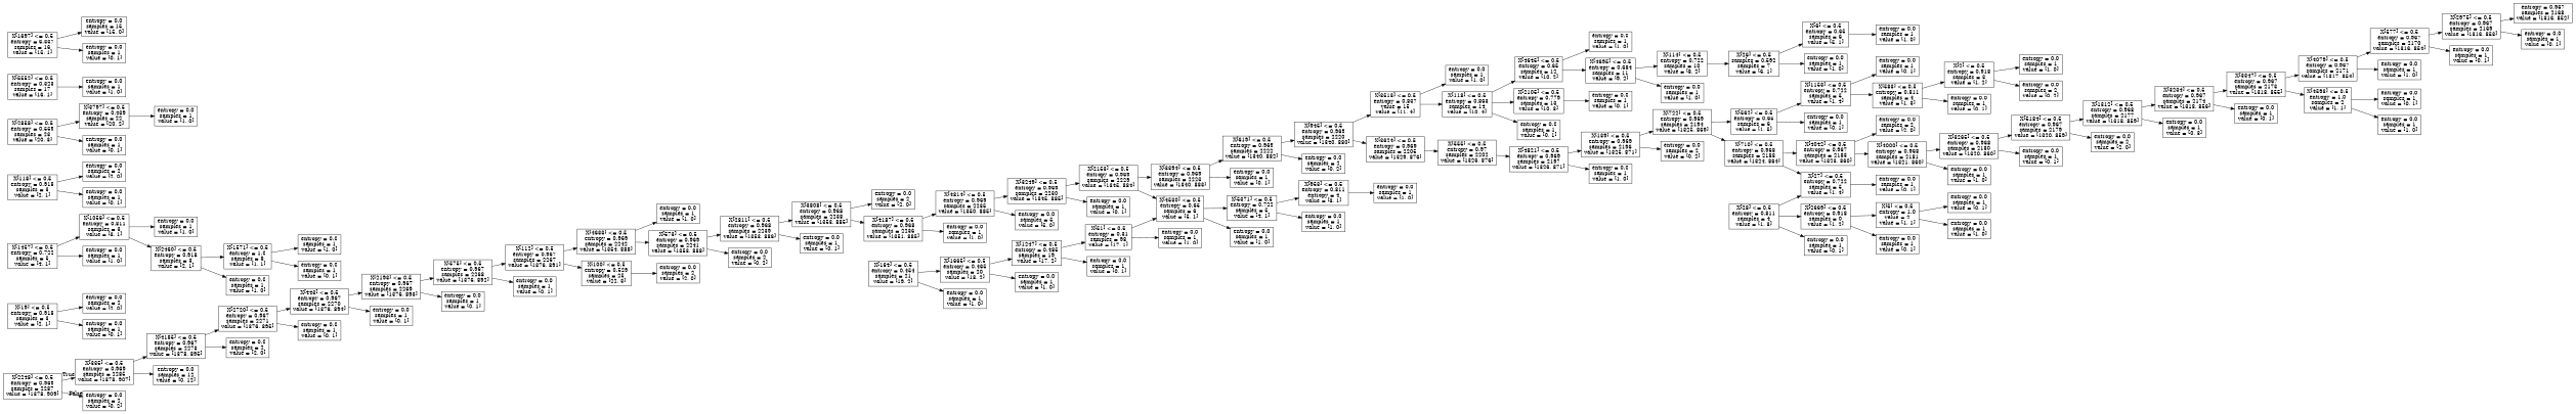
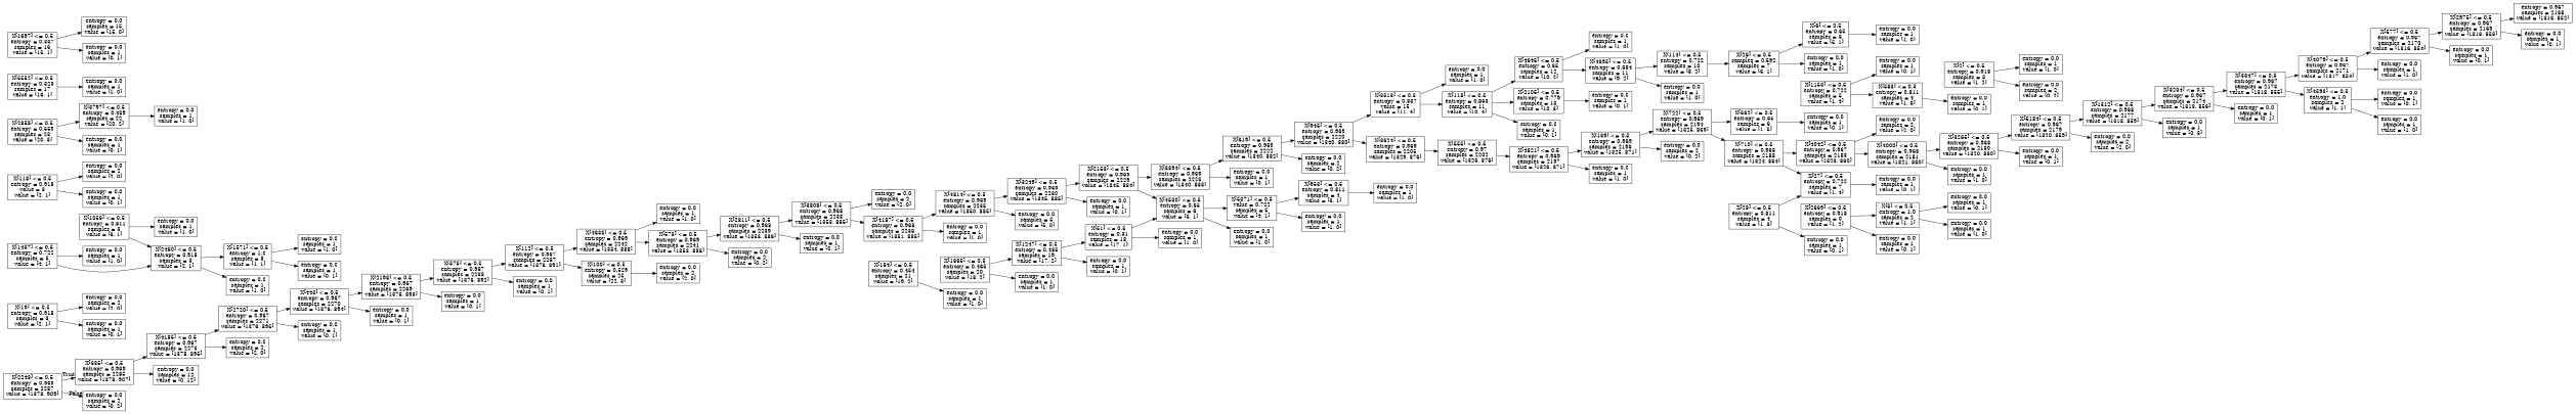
  digraph {
    rankdir=LR
    node [shape=box]
    n1 [label="X[2248] <= 0.5\nentropy = 0.969\nsamples = 2287\nvalue = [1378, 909]"]
    n2 [label="X[335] <= 0.5\nentropy = 0.969\nsamples = 2285\nvalue = [1378, 907]"]
    n3 [label="entropy = 0.0\nsamples = 2\nvalue = [0, 2]"]
    n4 [label="X[4185] <= 0.5\nentropy = 0.967\nsamples = 2273\nvalue = [1378, 895]"]
    n5 [label="entropy = 0.0\nsamples = 12\nvalue = [0, 12]"]
    n6 [label="X[2720] <= 0.5\nentropy = 0.967\nsamples = 2271\nvalue = [1376, 895]"]
    n7 [label="entropy = 0.0\nsamples = 2\nvalue = [2, 0]"]
    n8 [label="X[443] <= 0.5\nentropy = 0.967\nsamples = 2270\nvalue = [1376, 894]"]
    n9 [label="entropy = 0.0\nsamples = 1\nvalue = [0, 1]"]
    n10 [label="X[2193] <= 0.5\nentropy = 0.967\nsamples = 2269\nvalue = [1376, 893]"]
    n11 [label="entropy = 0.0\nsamples = 1\nvalue = [0, 1]"]
    n12 [label="X[575] <= 0.5\nentropy = 0.967\nsamples = 2268\nvalue = [1376, 892]"]
    n13 [label="entropy = 0.0\nsamples = 1\nvalue = [0, 1]"]
    n14 [label="X[112] <= 0.5\nentropy = 0.967\nsamples = 2267\nvalue = [1376, 891]"]
    n15 [label="entropy = 0.0\nsamples = 1\nvalue = [0, 1]"]
    n16 [label="X[4633] <= 0.5\nentropy = 0.969\nsamples = 2242\nvalue = [1354, 888]"]
    n17 [label="X[100] <= 0.5\nentropy = 0.529\nsamples = 25\nvalue = [22, 3]"]
    n18 [label="X[573] <= 0.5\nentropy = 0.969\nsamples = 2241\nvalue = [1353, 888]"]
    n19 [label="entropy = 0.0\nsamples = 1\nvalue = [1, 0]"]
    n20 [label="entropy = 0.0\nsamples = 2\nvalue = [2, 0]"]
    n21 [label="X[2811] <= 0.5\nentropy = 0.968\nsamples = 2239\nvalue = [1353, 886]"]
    n22 [label="entropy = 0.0\nsamples = 2\nvalue = [0, 2]"]
    n23 [label="X[3808] <= 0.5\nentropy = 0.968\nsamples = 2238\nvalue = [1353, 885]"]
    n24 [label="entropy = 0.0\nsamples = 1\nvalue = [0, 1]"]
    n25 [label="X[4187] <= 0.5\nentropy = 0.968\nsamples = 2236\nvalue = [1351, 885]"]
    n26 [label="entropy = 0.0\nsamples = 2\nvalue = [2, 0]"]
    n27 [label="X[4814] <= 0.5\nentropy = 0.969\nsamples = 2235\nvalue = [1350, 885]"]
    n28 [label="entropy = 0.0\nsamples = 1\nvalue = [1, 0]"]
    n29 [label="X[3249] <= 0.5\nentropy = 0.969\nsamples = 2230\nvalue = [1345, 885]"]
    n30 [label="entropy = 0.0\nsamples = 5\nvalue = [5, 0]"]
    n31 [label="X[2153] <= 0.5\nentropy = 0.969\nsamples = 2229\nvalue = [1345, 884]"]
    n32 [label="entropy = 0.0\nsamples = 1\nvalue = [0, 1]"]
    n33 [label="X[3394] <= 0.5\nentropy = 0.969\nsamples = 2223\nvalue = [1340, 883]"]
    n34 [label="X[4530] <= 0.5\nentropy = 0.65\nsamples = 6\nvalue = [5, 1]"]
    n35 [label="X[619] <= 0.5\nentropy = 0.969\nsamples = 2222\nvalue = [1340, 882]"]
    n36 [label="entropy = 0.0\nsamples = 1\nvalue = [0, 1]"]
-   n37 [label="X[5371] <= 0.5\nentropy = 0.722\nsamples = 5\nvalue = [4, 1]"]
+   n37 [label="X[5371] <= 0.5\nvalue = 0.722\nsamples = 5\nvalue = [4, 1]"]
    n38 [label="entropy = 0.0\nsamples = 1\nvalue = [1, 0]"]
    n39 [label="X[945] <= 0.5\nentropy = 0.969\nsamples = 2220\nvalue = [1340, 880]"]
    n40 [label="entropy = 0.0\nsamples = 2\nvalue = [0, 2]"]
    n41 [label="X[3624] <= 0.5\nentropy = 0.969\nsamples = 2205\nvalue = [1329, 876]"]
    n42 [label="X[3513] <= 0.5\nentropy = 0.837\nvalue = 15\nvalue = [11, 4]"]
    n43 [label="X[555] <= 0.5\nentropy = 0.97\nsamples = 2202\nvalue = [1326, 876]"]
-   n44 [label="X[118] <= 0.5\nentropy = 0.863\nsamples = 14\nvalue = [10, 4]"]
+   n44 [label="X[118] <= 0.5\nentropy = 0.863\nsamples = 11\nvalue = [10, 4]"]
    n45 [label="entropy = 0.0\nsamples = 1\nvalue = [1, 0]"]
    n46 [label="X[4821] <= 0.5\nentropy = 0.969\nsamples = 2197\nvalue = [1326, 871]"]
    n47 [label="X[139] <= 0.5\nentropy = 0.969\nsamples = 2196\nvalue = [1325, 871]"]
    n48 [label="entropy = 0.0\nsamples = 1\nvalue = [1, 0]"]
    n49 [label="X[722] <= 0.5\nentropy = 0.969\nsamples = 2194\nvalue = [1325, 869]"]
    n50 [label="entropy = 0.0\nsamples = 2\nvalue = [0, 2]"]
    n51 [label="X[710] <= 0.5\nentropy = 0.968\nsamples = 2188\nvalue = [1324, 864]"]
    n52 [label="X[562] <= 0.5\nentropy = 0.65\nsamples = 6\nvalue = [1, 5]"]
    n53 [label="X[4042] <= 0.5\nentropy = 0.967\nsamples = 2183\nvalue = [1323, 860]"]
-   n54 [label="X[27] <= 0.5\nentropy = 0.722\nsamples = 5\nvalue = [1, 4]"]
+   n54 [label="X[27] <= 0.5\nentropy = 0.722\nsamples = 7\nvalue = [1, 4]"]
    n55 [label="X[1153] <= 0.5\nentropy = 0.722\nsamples = 5\nvalue = [1, 4]"]
    n56 [label="entropy = 0.0\nsamples = 1\nvalue = [0, 1]"]
    n57 [label="X[4000] <= 0.5\nentropy = 0.968\nsamples = 2181\nvalue = [1321, 860]"]
    n58 [label="entropy = 0.0\nsamples = 2\nvalue = [2, 0]"]
    n59 [label="entropy = 0.0\nsamples = 1\nvalue = [0, 1]"]
    n60 [label="X[3265] <= 0.5\nentropy = 0.968\nsamples = 2180\nvalue = [1320, 860]"]
    n61 [label="entropy = 0.0\nsamples = 1\nvalue = [1, 0]"]
    n62 [label="X[5184] <= 0.5\nentropy = 0.967\nsamples = 2179\nvalue = [1320, 859]"]
    n63 [label="entropy = 0.0\nsamples = 1\nvalue = [0, 1]"]
    n64 [label="X[1312] <= 0.5\nentropy = 0.968\nsamples = 2177\nvalue = [1318, 859]"]
    n65 [label="entropy = 0.0\nsamples = 2\nvalue = [2, 0]"]
    n66 [label="X[3234] <= 0.5\nentropy = 0.967\nsamples = 2174\nvalue = [1318, 856]"]
    n67 [label="entropy = 0.0\nsamples = 1\nvalue = [0, 3]"]
    n68 [label="X[3347] <= 0.5\nentropy = 0.967\nsamples = 2173\nvalue = [1318, 855]"]
    n69 [label="entropy = 0.0\nsamples = 1\nvalue = [0, 1]"]
    n70 [label="X[4079] <= 0.5\nentropy = 0.967\nsamples = 2171\nvalue = [1317, 854]"]
    n71 [label="X[4593] <= 0.5\nentropy = 1.0\nsamples = 2\nvalue = [1, 1]"]
    n72 [label="X[577] <= 0.5\nentropy = 0.967\nsamples = 2170\nvalue = [1316, 854]"]
    n73 [label="entropy = 0.0\nsamples = 1\nvalue = [1, 0]"]
    n74 [label="entropy = 0.0\nsamples = 1\nvalue = [0, 1]"]
    n75 [label="entropy = 0.0\nsamples = 1\nvalue = [1, 0]"]
    n76 [label="X[2975] <= 0.5\nentropy = 0.967\nsamples = 2169\nvalue = [1316, 853]"]
    n77 [label="entropy = 0.0\nsamples = 1\nvalue = [0, 1]"]
    n78 [label="entropy = 0.967\nsamples = 2168\nvalue = [1316, 852]"]
    n79 [label="entropy = 0.0\nsamples = 1\nvalue = [0, 1]"]
    n80 [label="X[28] <= 0.5\nentropy = 0.811\nsamples = 4\nvalue = [1, 3]"]
    n81 [label="X[2669] <= 0.5\nentropy = 0.918\nsamples = 0\nvalue = [1, 2]"]
    n82 [label="entropy = 0.0\nsamples = 1\nvalue = [0, 1]"]
-   n83 [label="X[5] <= 0.5\nentropy = 1.0\nvalue = 2\nvalue = [1, 1]"]
+   n83 [label="X[5] <= 0.5\nentropy = 1.0\nsamples = 2\nvalue = [1, 1]"]
    n84 [label="entropy = 0.0\nsamples = 1\nvalue = [0, 1]"]
    n85 [label="entropy = 0.0\nsamples = 1\nvalue = [0, 1]"]
    n86 [label="entropy = 0.0\nsamples = 1\nvalue = [1, 0]"]
    n87 [label="X[583] <= 0.5\nentropy = 0.811\nsamples = 4\nvalue = [1, 3]"]
    n88 [label="entropy = 0.0\nsamples = 1\nvalue = [0, 1]"]
    n89 [label="X[2] <= 0.5\nentropy = 0.918\nsamples = 3\nvalue = [1, 2]"]
    n90 [label="entropy = 0.0\nsamples = 1\nvalue = [0, 1]"]
    n91 [label="entropy = 0.0\nsamples = 1\nvalue = [1, 0]"]
    n92 [label="entropy = 0.0\nsamples = 2\nvalue = [0, 2]"]
    n93 [label="X[2105] <= 0.5\nentropy = 0.779\nsamples = 13\nvalue = [10, 3]"]
    n94 [label="entropy = 0.0\nsamples = 1\nvalue = [0, 1]"]
    n95 [label="X[4645] <= 0.5\nentropy = 0.65\nsamples = 12\nvalue = [10, 2]"]
    n96 [label="entropy = 0.0\nsamples = 1\nvalue = [0, 1]"]
    n97 [label="X[4695] <= 0.5\nentropy = 0.684\nsamples = 11\nvalue = [9, 2]"]
    n98 [label="entropy = 0.0\nsamples = 1\nvalue = [1, 0]"]
    n99 [label="X[114] <= 0.5\nentropy = 0.722\nsamples = 10\nvalue = [8, 2]"]
    n100 [label="entropy = 0.0\nsamples = 1\nvalue = [1, 0]"]
    n101 [label="X[26] <= 0.5\nsamples = 0.592\nsamples = 7\nvalue = [6, 1]"]
    n102 [label="X[6] <= 0.5\nentropy = 0.65\nsamples = 6\nvalue = [5, 1]"]
    n103 [label="entropy = 0.0\nsamples = 1\nvalue = [1, 0]"]
    n104 [label="X[19] <= 0.5\nentropy = 0.918\nsamples = 3\nvalue = [2, 1]"]
    n105 [label="entropy = 0.0\nsamples = 2\nvalue = [2, 0]"]
    n106 [label="entropy = 0.0\nsamples = 1\nvalue = [0, 1]"]
    n107 [label="entropy = 0.0\nsamples = 1\nvalue = [1, 0]"]
    n108 [label="X[1457] <= 0.5\nentropy = 0.722\nsamples = 5\nvalue = [4, 1]"]
    n109 [label="X[1056] <= 0.5\nentropy = 0.811\nsamples = 3\nvalue = [3, 1]"]
    n110 [label="entropy = 0.0\nsamples = 1\nvalue = [1, 0]"]
    n111 [label="X[2460] <= 0.5\nentropy = 0.918\nsamples = 3\nvalue = [2, 1]"]
    n112 [label="entropy = 0.0\nsamples = 1\nvalue = [1, 0]"]
    n113 [label="X[1571] <= 0.5\nentropy = 1.0\nsamples = 8\nvalue = [1, 1]"]
    n114 [label="entropy = 0.0\nsamples = 1\nvalue = [1, 0]"]
    n115 [label="entropy = 0.0\nsamples = 1\nvalue = [1, 0]"]
    n116 [label="entropy = 0.0\nsamples = 1\nvalue = [0, 1]"]
-   n117 [label="X[953] <= 0.5\nentropy = 0.811\nentropy = 4\nvalue = [3, 1]"]
+   n117 [label="X[953] <= 0.5\nentropy = 0.811\nsamples = 4\nvalue = [3, 1]"]
    n118 [label="entropy = 0.0\nsamples = 1\nvalue = [1, 0]"]
    n119 [label="entropy = 0.0\nsamples = 1\nvalue = [1, 0]"]
-   n120 [label="X[118] <= 0.5\nentropy = 0.918\nsamples = 3\nvalue = [2, 1]"]
+   n120 [label="X[118] <= 0.5\nentropy = 0.918\nvalue = 3\nvalue = [2, 1]"]
    n121 [label="entropy = 0.0\nsamples = 2\nvalue = [2, 0]"]
    n122 [label="entropy = 0.0\nsamples = 1\nvalue = [0, 1]"]
    n123 [label="X[2858] <= 0.5\nentropy = 0.559\nsamples = 23\nvalue = [20, 3]"]
    n124 [label="X[3797] <= 0.5\nentropy = 0.439\nsamples = 22\nvalue = [20, 2]"]
    n125 [label="entropy = 0.0\nsamples = 1\nvalue = [0, 1]"]
    n126 [label="entropy = 0.0\nsamples = 1\nvalue = [1, 0]"]
    n127 [label="X[164] <= 0.5\nentropy = 0.454\nsamples = 21\nvalue = [19, 2]"]
    n128 [label="X[1665] <= 0.5\nentropy = 0.465\nsamples = 20\nvalue = [18, 2]"]
    n129 [label="entropy = 0.0\nsamples = 1\nvalue = [1, 0]"]
    n130 [label="X[1247] <= 0.5\nentropy = 0.485\nsamples = 19\nvalue = [17, 2]"]
    n131 [label="entropy = 0.0\nsamples = 1\nvalue = [1, 0]"]
-   n132 [label="X[51] <= 0.5\nentropy = 0.31\nsamples = 98\nvalue = [17, 1]"]
+   n132 [label="X[51] <= 0.5\nentropy = 0.31\nsamples = 18\nvalue = [17, 1]"]
    n133 [label="entropy = 0.0\nsamples = 1\nvalue = [0, 1]"]
    n134 [label="entropy = 0.0\nsamples = 1\nvalue = [1, 0]"]
    n135 [label="X[5552] <= 0.5\nentropy = 0.323\nsamples = 17\nvalue = [16, 1]"]
    n136 [label="entropy = 0.0\nsamples = 1\nvalue = [1, 0]"]
-   n137 [label="X[1697] <= 0.5\nentropy = 6.337\nsamples = 16\nvalue = [15, 1]"]
+   n137 [label="X[1697] <= 0.5\nentropy = 0.337\nsamples = 16\nvalue = [15, 1]"]
    n138 [label="entropy = 0.0\nsamples = 15\nvalue = [15, 0]"]
    n139 [label="entropy = 0.0\nsamples = 1\nvalue = [0, 1]"]
    n1 -> n2 [headlabel=True labelangle=45 labeldistance=2.5]
    n1 -> n3 [headlabel=False labelangle=-45 labeldistance=2.5]
    n2 -> n4
    n2 -> n5
    n4 -> n6
    n4 -> n7
    n6 -> n8
    n6 -> n9
    n8 -> n10
    n8 -> n11
    n10 -> n12
    n10 -> n13
    n12 -> n14
    n12 -> n15
    n14 -> n16
    n14 -> n17
    n16 -> n18
    n16 -> n19
    n17 -> n20
    n18 -> n21
    n18 -> n22
    n21 -> n23
    n21 -> n24
    n23 -> n25
    n23 -> n26
    n25 -> n27
    n25 -> n28
    n27 -> n29
    n27 -> n30
    n29 -> n31
    n29 -> n32
    n31 -> n33
    n31 -> n34
    n33 -> n35
    n33 -> n36
    n34 -> n37
    n34 -> n38
    n35 -> n39
    n35 -> n40
    n37 -> n117
    n37 -> n118
    n39 -> n41
    n39 -> n42
    n41 -> n43
    n42 -> n44
    n42 -> n45
    n43 -> n46
    n44 -> n93
    n44 -> n94
    n44 -> n95
    n46 -> n47
    n46 -> n48
    n47 -> n49
    n47 -> n50
    n49 -> n51
    n49 -> n52
    n51 -> n53
    n51 -> n54
-   n52 -> n55
    n52 -> n56
    n53 -> n57
    n53 -> n58
    n54 -> n59
    n55 -> n87
    n55 -> n88
    n57 -> n60
    n57 -> n61
    n60 -> n62
    n60 -> n63
    n62 -> n64
    n62 -> n65
    n64 -> n66
    n64 -> n67
    n66 -> n68
    n66 -> n69
    n68 -> n70
    n68 -> n71
    n70 -> n72
    n70 -> n73
    n71 -> n74
    n71 -> n75
    n72 -> n76
    n72 -> n77
    n76 -> n78
    n76 -> n79
    n80 -> n54
-   n80 -> n81
    n80 -> n82
    n81 -> n83
    n81 -> n84
    n83 -> n85
    n83 -> n86
-   n87 -> n89
    n87 -> n90
    n89 -> n91
    n89 -> n92
    n93 -> n96
    n95 -> n97
    n95 -> n98
    n97 -> n99
    n97 -> n100
    n99 -> n101
    n101 -> n102
    n101 -> n103
    n102 -> n107
    n104 -> n105
    n104 -> n106
-   n108 -> n109
+   n108 -> n111
    n108 -> n110
    n109 -> n111
    n109 -> n112
    n111 -> n113
    n111 -> n114
    n113 -> n115
    n113 -> n116
    n117 -> n119
    n120 -> n121
    n120 -> n122
    n123 -> n124
    n123 -> n125
    n124 -> n126
-   n127 -> n128
    n127 -> n129
    n128 -> n130
    n128 -> n131
    n130 -> n132
    n130 -> n133
    n132 -> n34
    n132 -> n134
    n135 -> n136
    n137 -> n138
    n137 -> n139
  }
